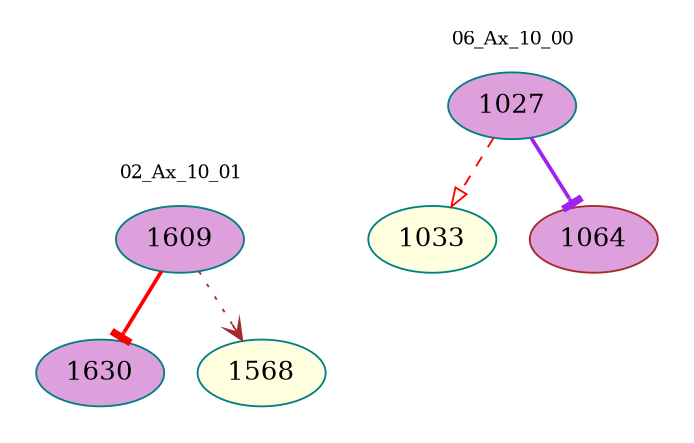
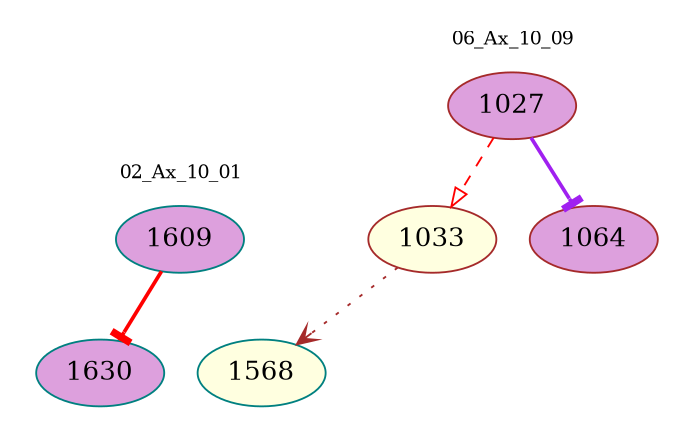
  digraph {
    node [color=teal fillcolor=plum style=filled]
    edge [arrowhead=tee color=red style=bold]
    n1 [label=1609]
    n2 [fillcolor=lightyellow label=1568]
    n3 [label=1630]
-   n4 [label=1027]
-   n5 [fillcolor=lightyellow label=1033]
+   n4 [color=brown label=1027]
+   n5 [color=brown fillcolor=lightyellow label=1033]
    n6 [color=brown label=1064]
    subgraph cluster_1 {
      color=white
      fontsize=10
      label="02_Ax_10_01"
      n1
      n2
      n3
    }
    subgraph cluster_2 {
      color=white
      fontsize=10
-     label="06_Ax_10_00"
+     label="06_Ax_10_09"
      n4
      n5
      n6
    }
-   n1 -> n2 [arrowhead=vee color=brown style=dotted]
+   n5 -> n2 [arrowhead=vee color=brown style=dotted]
    n1 -> n3
    n4 -> n5 [arrowhead=onormal style=dashed]
    n4 -> n6 [color=purple]
  }
